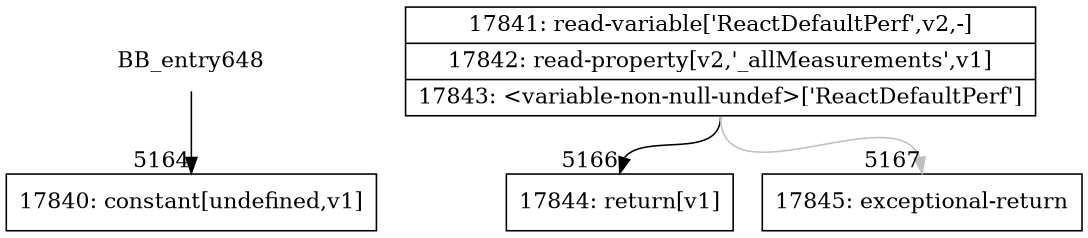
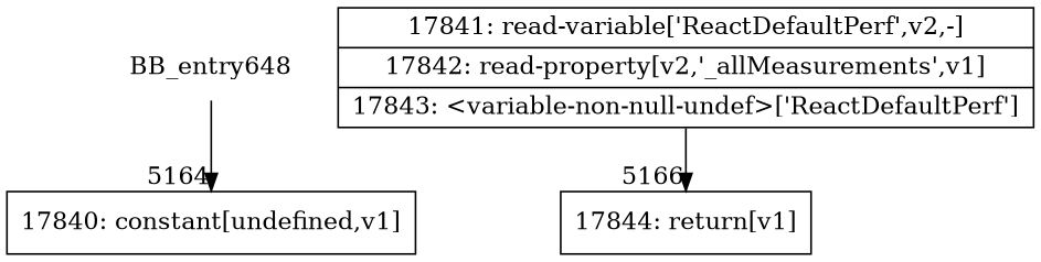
  digraph {
    rankdir=TD
    node [shape=record]
    edge [headport=n tailport=s]
    n1 [label=BB_entry648 shape=none]
    n2 [label="{17840: constant[undefined,v1]}"]
    n3 [label="{17841: read-variable['ReactDefaultPerf',v2,-]|17842: read-property[v2,'_allMeasurements',v1]|17843: \<variable-non-null-undef\>['ReactDefaultPerf']}"]
    n4 [label="{17844: return[v1]}"]
-   n5 [label="{17845: exceptional-return}"]
    n1 -> n2 [headlabel="    5164"]
    n3 -> n4 [headlabel="      5166"]
-   n3 -> n5 [color=gray headlabel="      5167"]
  }
